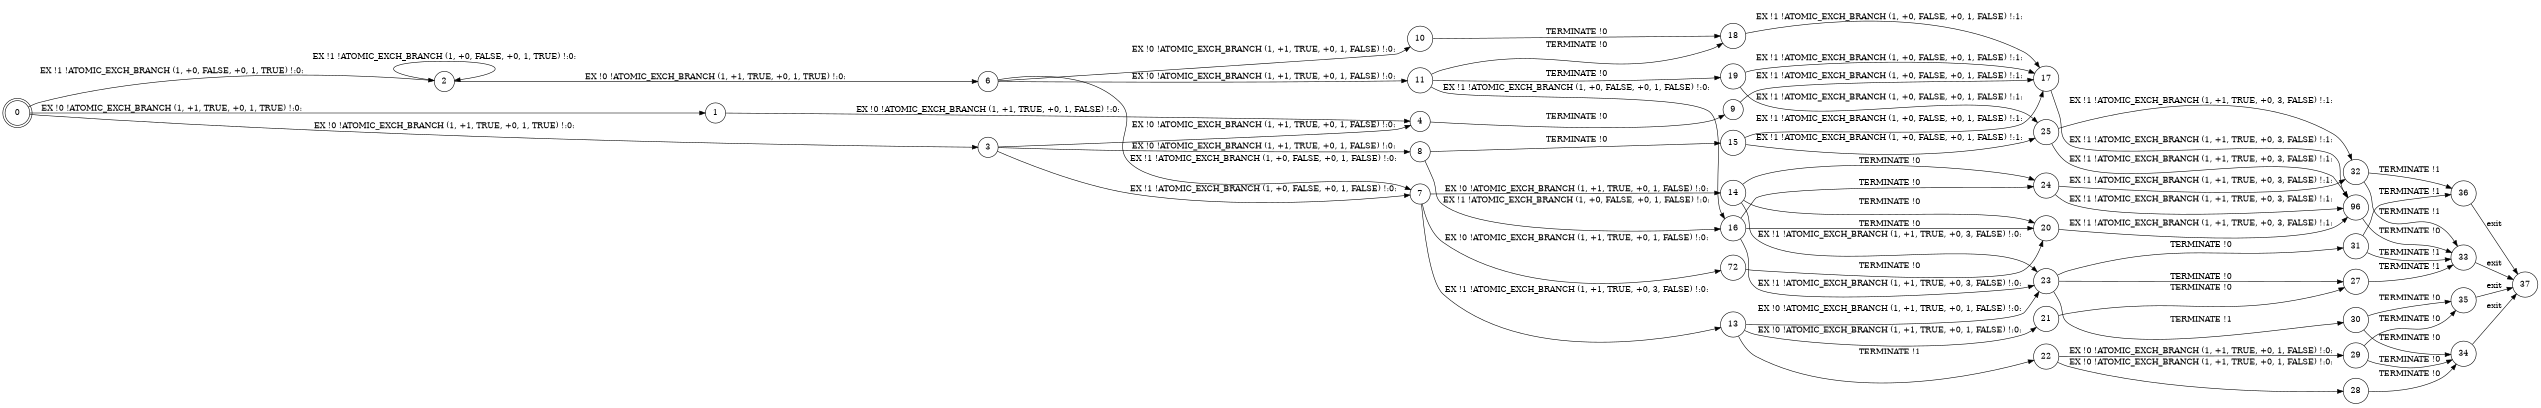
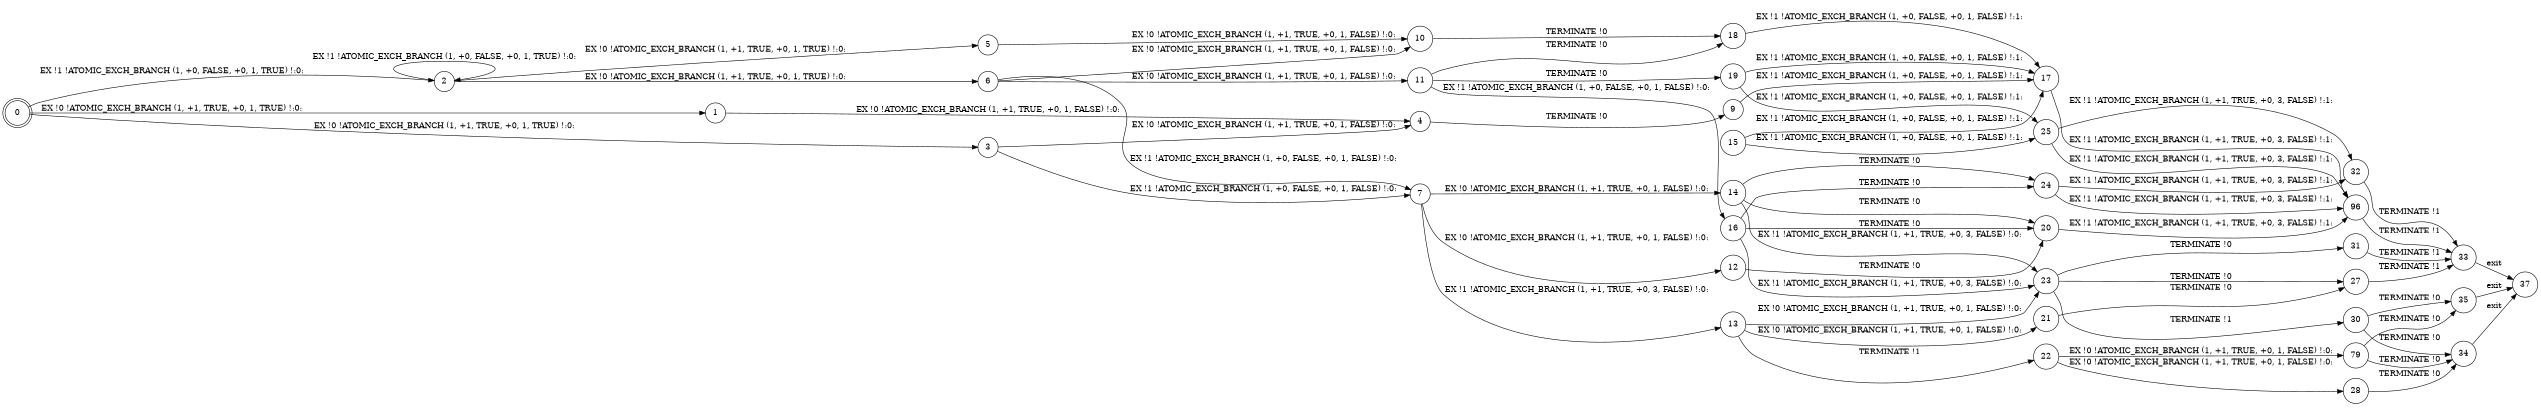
  digraph {
    rankdir=LR
    node [shape=circle]
    0 [peripheries=2]
    1
    2
    3
    4
+   5
    6
    7
-   8
    9
    10
    11
-   12 [label=72]
+   12
    13
    14
    15
    16
    17
    18
    19
    20
    21
    22
    23
    24
    25
    n27 [label=96]
    27
    28
-   29
+   29 [label=79]
    30
    31
    32
    33
    34
    35
-   36
    37
    0 -> 1 [label="EX !0 !ATOMIC_EXCH_BRANCH (1, +1, TRUE, +0, 1, TRUE) !:0:"]
    0 -> 2 [label="EX !1 !ATOMIC_EXCH_BRANCH (1, +0, FALSE, +0, 1, TRUE) !:0:"]
    0 -> 3 [label="EX !0 !ATOMIC_EXCH_BRANCH (1, +1, TRUE, +0, 1, TRUE) !:0:"]
    1 -> 4 [label="EX !0 !ATOMIC_EXCH_BRANCH (1, +1, TRUE, +0, 1, FALSE) !:0:"]
    2 -> 2 [label="EX !1 !ATOMIC_EXCH_BRANCH (1, +0, FALSE, +0, 1, TRUE) !:0:"]
+   2 -> 5 [label="EX !0 !ATOMIC_EXCH_BRANCH (1, +1, TRUE, +0, 1, TRUE) !:0:"]
    2 -> 6 [label="EX !0 !ATOMIC_EXCH_BRANCH (1, +1, TRUE, +0, 1, TRUE) !:0:"]
    3 -> 4 [label="EX !0 !ATOMIC_EXCH_BRANCH (1, +1, TRUE, +0, 1, FALSE) !:0:"]
    3 -> 7 [label="EX !1 !ATOMIC_EXCH_BRANCH (1, +0, FALSE, +0, 1, FALSE) !:0:"]
-   3 -> 8 [label="EX !0 !ATOMIC_EXCH_BRANCH (1, +1, TRUE, +0, 1, FALSE) !:0:"]
    4 -> 9 [label="TERMINATE !0"]
+   5 -> 10 [label="EX !0 !ATOMIC_EXCH_BRANCH (1, +1, TRUE, +0, 1, FALSE) !:0:"]
    6 -> 7 [label="EX !1 !ATOMIC_EXCH_BRANCH (1, +0, FALSE, +0, 1, FALSE) !:0:"]
    6 -> 10 [label="EX !0 !ATOMIC_EXCH_BRANCH (1, +1, TRUE, +0, 1, FALSE) !:0:"]
    6 -> 11 [label="EX !0 !ATOMIC_EXCH_BRANCH (1, +1, TRUE, +0, 1, FALSE) !:0:"]
    7 -> 12 [label="EX !0 !ATOMIC_EXCH_BRANCH (1, +1, TRUE, +0, 1, FALSE) !:0:"]
    7 -> 13 [label="EX !1 !ATOMIC_EXCH_BRANCH (1, +1, TRUE, +0, 3, FALSE) !:0:"]
    7 -> 14 [label="EX !0 !ATOMIC_EXCH_BRANCH (1, +1, TRUE, +0, 1, FALSE) !:0:"]
-   8 -> 15 [label="TERMINATE !0"]
-   8 -> 16 [label="EX !1 !ATOMIC_EXCH_BRANCH (1, +0, FALSE, +0, 1, FALSE) !:0:"]
    9 -> 17 [label="EX !1 !ATOMIC_EXCH_BRANCH (1, +0, FALSE, +0, 1, FALSE) !:1:"]
    10 -> 18 [label="TERMINATE !0"]
    11 -> 16 [label="EX !1 !ATOMIC_EXCH_BRANCH (1, +0, FALSE, +0, 1, FALSE) !:0:"]
    11 -> 18 [label="TERMINATE !0"]
    11 -> 19 [label="TERMINATE !0"]
    12 -> 20 [label="TERMINATE !0"]
    13 -> 21 [label="EX !0 !ATOMIC_EXCH_BRANCH (1, +1, TRUE, +0, 1, FALSE) !:0:"]
    13 -> 22 [label="TERMINATE !1"]
    13 -> 23 [label="EX !0 !ATOMIC_EXCH_BRANCH (1, +1, TRUE, +0, 1, FALSE) !:0:"]
    14 -> 20 [label="TERMINATE !0"]
    14 -> 23 [label="EX !1 !ATOMIC_EXCH_BRANCH (1, +1, TRUE, +0, 3, FALSE) !:0:"]
    14 -> 24 [label="TERMINATE !0"]
    15 -> 17 [label="EX !1 !ATOMIC_EXCH_BRANCH (1, +0, FALSE, +0, 1, FALSE) !:1:"]
    15 -> 25 [label="EX !1 !ATOMIC_EXCH_BRANCH (1, +0, FALSE, +0, 1, FALSE) !:1:"]
    16 -> 20 [label="TERMINATE !0"]
    16 -> 23 [label="EX !1 !ATOMIC_EXCH_BRANCH (1, +1, TRUE, +0, 3, FALSE) !:0:"]
    16 -> 24 [label="TERMINATE !0"]
    17 -> n27 [label="EX !1 !ATOMIC_EXCH_BRANCH (1, +1, TRUE, +0, 3, FALSE) !:1:"]
    18 -> 17 [label="EX !1 !ATOMIC_EXCH_BRANCH (1, +0, FALSE, +0, 1, FALSE) !:1:"]
    19 -> 17 [label="EX !1 !ATOMIC_EXCH_BRANCH (1, +0, FALSE, +0, 1, FALSE) !:1:"]
    19 -> 25 [label="EX !1 !ATOMIC_EXCH_BRANCH (1, +0, FALSE, +0, 1, FALSE) !:1:"]
    20 -> n27 [label="EX !1 !ATOMIC_EXCH_BRANCH (1, +1, TRUE, +0, 3, FALSE) !:1:"]
    21 -> 27 [label="TERMINATE !0"]
    22 -> 28 [label="EX !0 !ATOMIC_EXCH_BRANCH (1, +1, TRUE, +0, 1, FALSE) !:0:"]
    22 -> 29 [label="EX !0 !ATOMIC_EXCH_BRANCH (1, +1, TRUE, +0, 1, FALSE) !:0:"]
    23 -> 27 [label="TERMINATE !0"]
    23 -> 30 [label="TERMINATE !1"]
    23 -> 31 [label="TERMINATE !0"]
    24 -> n27 [label="EX !1 !ATOMIC_EXCH_BRANCH (1, +1, TRUE, +0, 3, FALSE) !:1:"]
    24 -> 32 [label="EX !1 !ATOMIC_EXCH_BRANCH (1, +1, TRUE, +0, 3, FALSE) !:1:"]
    25 -> n27 [label="EX !1 !ATOMIC_EXCH_BRANCH (1, +1, TRUE, +0, 3, FALSE) !:1:"]
    25 -> 32 [label="EX !1 !ATOMIC_EXCH_BRANCH (1, +1, TRUE, +0, 3, FALSE) !:1:"]
-   n27 -> 33 [label="TERMINATE !0"]
+   n27 -> 33 [label="TERMINATE !1"]
    27 -> 33 [label="TERMINATE !1"]
    28 -> 34 [label="TERMINATE !0"]
    29 -> 34 [label="TERMINATE !0"]
    29 -> 35 [label="TERMINATE !0"]
    30 -> 34 [label="TERMINATE !0"]
    30 -> 35 [label="TERMINATE !0"]
    31 -> 33 [label="TERMINATE !1"]
-   31 -> 36 [label="TERMINATE !1"]
    32 -> 33 [label="TERMINATE !1"]
-   32 -> 36 [label="TERMINATE !1"]
    33 -> 37 [label=exit]
    34 -> 37 [label=exit]
    35 -> 37 [label=exit]
-   36 -> 37 [label=exit]
  }
